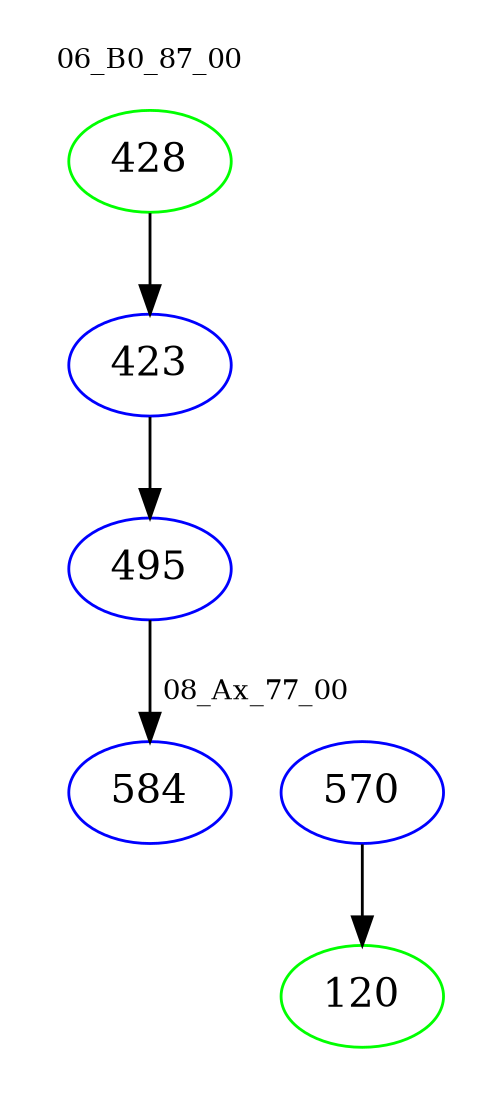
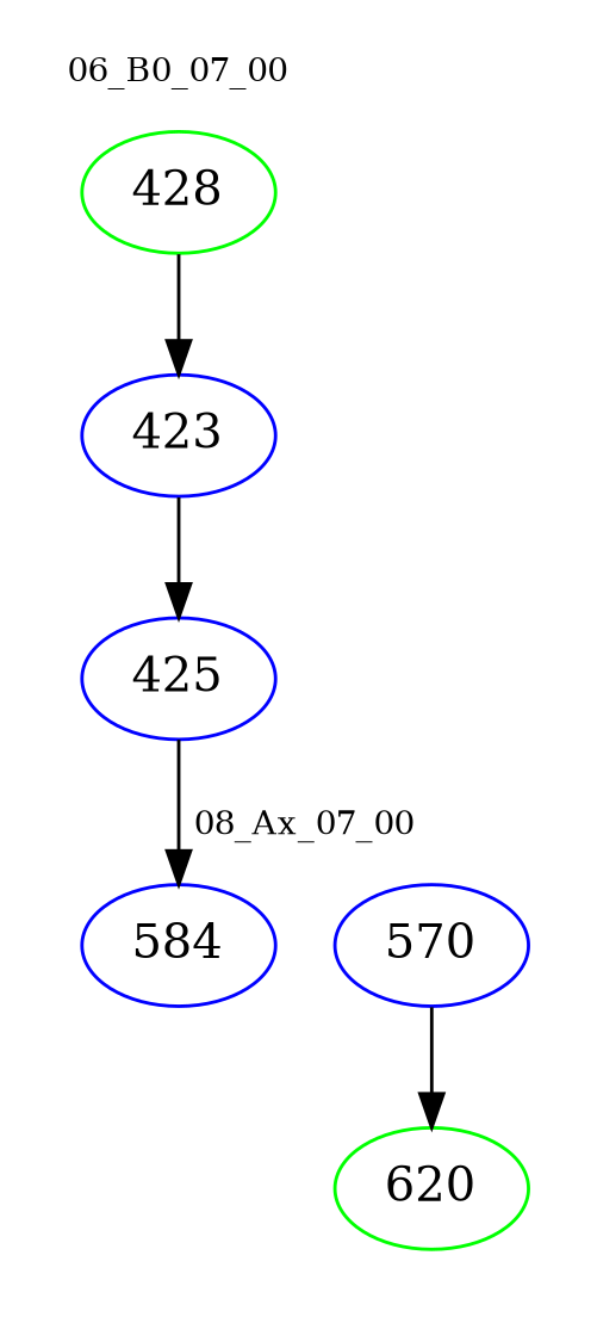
  digraph {
    node [color=blue]
    edge [color=black]
    n1 [label=570]
    n2 [label=584]
-   n3 [color=green label=120]
+   n3 [color=green label=620]
    n4 [label=423]
-   n5 [label=495]
+   n5 [label=425]
    n6 [color=green label=428]
    subgraph cluster_1 {
      color=white
      fontsize=10
-     label="08_Ax_77_00"
+     label="08_Ax_07_00"
      n1
      n2
      n3
    }
    subgraph cluster_2 {
      color=white
      fontsize=10
-     label="06_B0_87_00"
+     label="06_B0_07_00"
      n4
      n5
      n6
    }
    n1 -> n3
    n4 -> n5
    n5 -> n2
    n6 -> n4
  }
